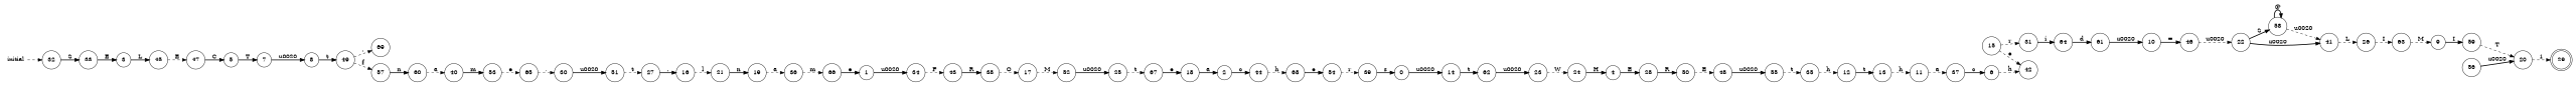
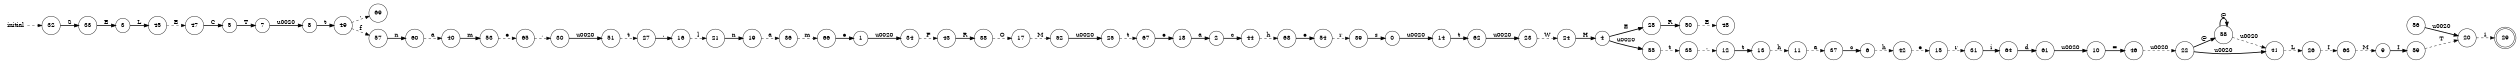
  digraph {
    rankdir=LR
    node [shape=circle]
    edge [style=bold]
    0
    14
    62
    23
    1
    34
    43
    38
    2
    44
    68
    54
    3
    45
    47
    5
    4
    28
    50
    48
    7
    8
    49
    6
    42
    15
    31
    69
    57
    9
    59
    20
    56
    10
    46
    22
    58
    41
    11
    37
    12
    13
    24
    64
    61
    16
    21
    19
    36
    17
    52
    25
    67
    18
    66
    29 [shape=doublecircle]
    26
    63
    27
    55
    30
    51
    32
    33
    initial [shape=plaintext]
    35
    39
    40
    53
    65
    60
    0 -> 14 [label="\u0020"]
    14 -> 62 [label=t]
    62 -> 23 [label="\u0020"]
    23 -> 24 [label=W style=dashed]
    1 -> 34 [label="\u0020"]
    34 -> 43 [label=F style=dashed]
    43 -> 38 [label=R]
    38 -> 17 [label=O style=dashed]
    2 -> 44 [label=c]
    44 -> 68 [label=h style=dashed]
    68 -> 54 [label=e]
    54 -> 39 [label=r style=dashed]
    3 -> 45 [label=L]
    45 -> 47 [label=E style=dashed]
    47 -> 5 [label=C]
    5 -> 7 [label=T]
    4 -> 28 [label=E]
    28 -> 50 [label=R]
    50 -> 48 [label=E style=dashed]
-   48 -> 55 [label="\u0020"]
+   4 -> 55 [label="\u0020"]
    7 -> 8 [label="\u0020"]
    8 -> 49 [label=t]
    49 -> 69 [label="." style=dashed]
    49 -> 57 [label=f style=dashed]
    6 -> 42 [label=h style=dashed]
-   15 -> 42 [label=e style=dashed]
+   42 -> 15 [label=e style=dashed]
    15 -> 31 [label=r style=dashed]
    31 -> 64 [label=i]
    57 -> 60 [label=n]
    9 -> 59 [label=I]
    59 -> 20 [label=T style=dashed]
    20 -> 29 [label=1 style=dashed]
    56 -> 20 [label="\u0020"]
    10 -> 46 [label="="]
    46 -> 22 [label="\u0020" style=dashed]
-   22 -> 58 [label=S]
+   22 -> 58 [label="@"]
    22 -> 41 [label="\u0020"]
    58 -> 58 [label="@"]
    58 -> 41 [label="\u0020" style=dashed]
    41 -> 26 [label=L style=dashed]
    11 -> 37 [label=a style=dashed]
    37 -> 6 [label=c]
    12 -> 13 [label=t]
    13 -> 11 [label=h style=dashed]
    24 -> 4 [label=H]
    64 -> 61 [label=d]
    61 -> 10 [label="\u0020"]
    16 -> 21 [label=l style=dashed]
    21 -> 19 [label=n]
    19 -> 36 [label=a style=dashed]
    36 -> 66 [label=m style=dashed]
    17 -> 52 [label=M style=dashed]
    52 -> 25 [label="\u0020"]
    25 -> 67 [label=t style=dashed]
    67 -> 18 [label=e]
    18 -> 2 [label=a]
    66 -> 1 [label=e]
    26 -> 63 [label=I style=dashed]
    63 -> 9 [label=M style=dashed]
    27 -> 16 [label="."]
    55 -> 35 [label=t style=dashed]
    30 -> 51 [label="\u0020"]
    51 -> 27 [label=t style=dashed]
    32 -> 33 [label=S]
    33 -> 3 [label=E]
    initial -> 32 [style=dashed]
-   35 -> 12 [label=h style=dashed]
+   35 -> 12 [label="." style=dashed]
    39 -> 0 [label=s]
    40 -> 53 [label=m]
    53 -> 65 [label=e style=dashed]
    65 -> 30 [label="," style=dashed]
    60 -> 40 [label=a style=dashed]
  }
